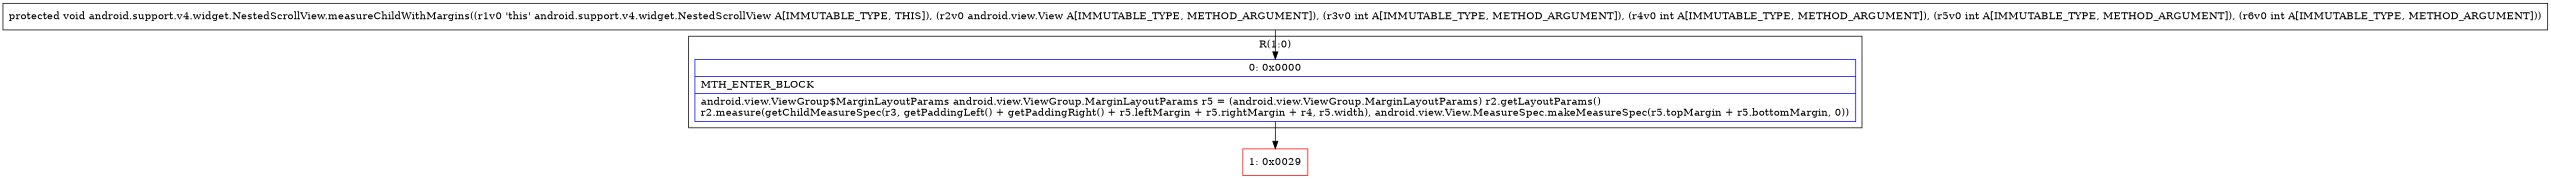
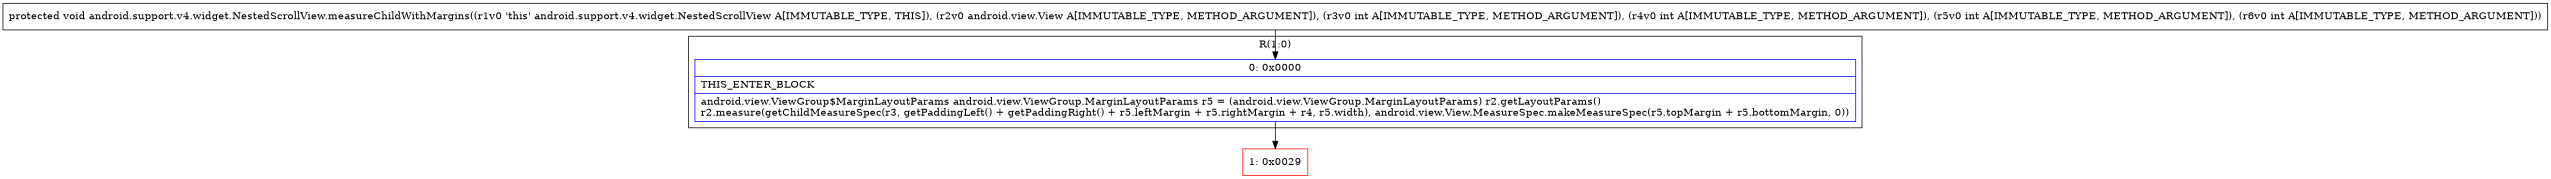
  digraph {
    node [shape=record]
-   n1 [color=blue label="{0\:\ 0x0000|MTH_ENTER_BLOCK\l|android.view.ViewGroup$MarginLayoutParams android.view.ViewGroup.MarginLayoutParams r5 = (android.view.ViewGroup.MarginLayoutParams) r2.getLayoutParams()\lr2.measure(getChildMeasureSpec(r3, getPaddingLeft() + getPaddingRight() + r5.leftMargin + r5.rightMargin + r4, r5.width), android.view.View.MeasureSpec.makeMeasureSpec(r5.topMargin + r5.bottomMargin, 0))\l}"]
+   n1 [color=blue label="{0\:\ 0x0000|THIS_ENTER_BLOCK\l|android.view.ViewGroup$MarginLayoutParams android.view.ViewGroup.MarginLayoutParams r5 = (android.view.ViewGroup.MarginLayoutParams) r2.getLayoutParams()\lr2.measure(getChildMeasureSpec(r3, getPaddingLeft() + getPaddingRight() + r5.leftMargin + r5.rightMargin + r4, r5.width), android.view.View.MeasureSpec.makeMeasureSpec(r5.topMargin + r5.bottomMargin, 0))\l}"]
    n2 [color=red label="{1\:\ 0x0029}"]
    n3 [label="{protected void android.support.v4.widget.NestedScrollView.measureChildWithMargins((r1v0 'this' android.support.v4.widget.NestedScrollView A[IMMUTABLE_TYPE, THIS]), (r2v0 android.view.View A[IMMUTABLE_TYPE, METHOD_ARGUMENT]), (r3v0 int A[IMMUTABLE_TYPE, METHOD_ARGUMENT]), (r4v0 int A[IMMUTABLE_TYPE, METHOD_ARGUMENT]), (r5v0 int A[IMMUTABLE_TYPE, METHOD_ARGUMENT]), (r6v0 int A[IMMUTABLE_TYPE, METHOD_ARGUMENT])) }"]
    subgraph cluster_1 {
      label="R(1:0)"
      n1
    }
    n1 -> n2
    n3 -> n1
  }
